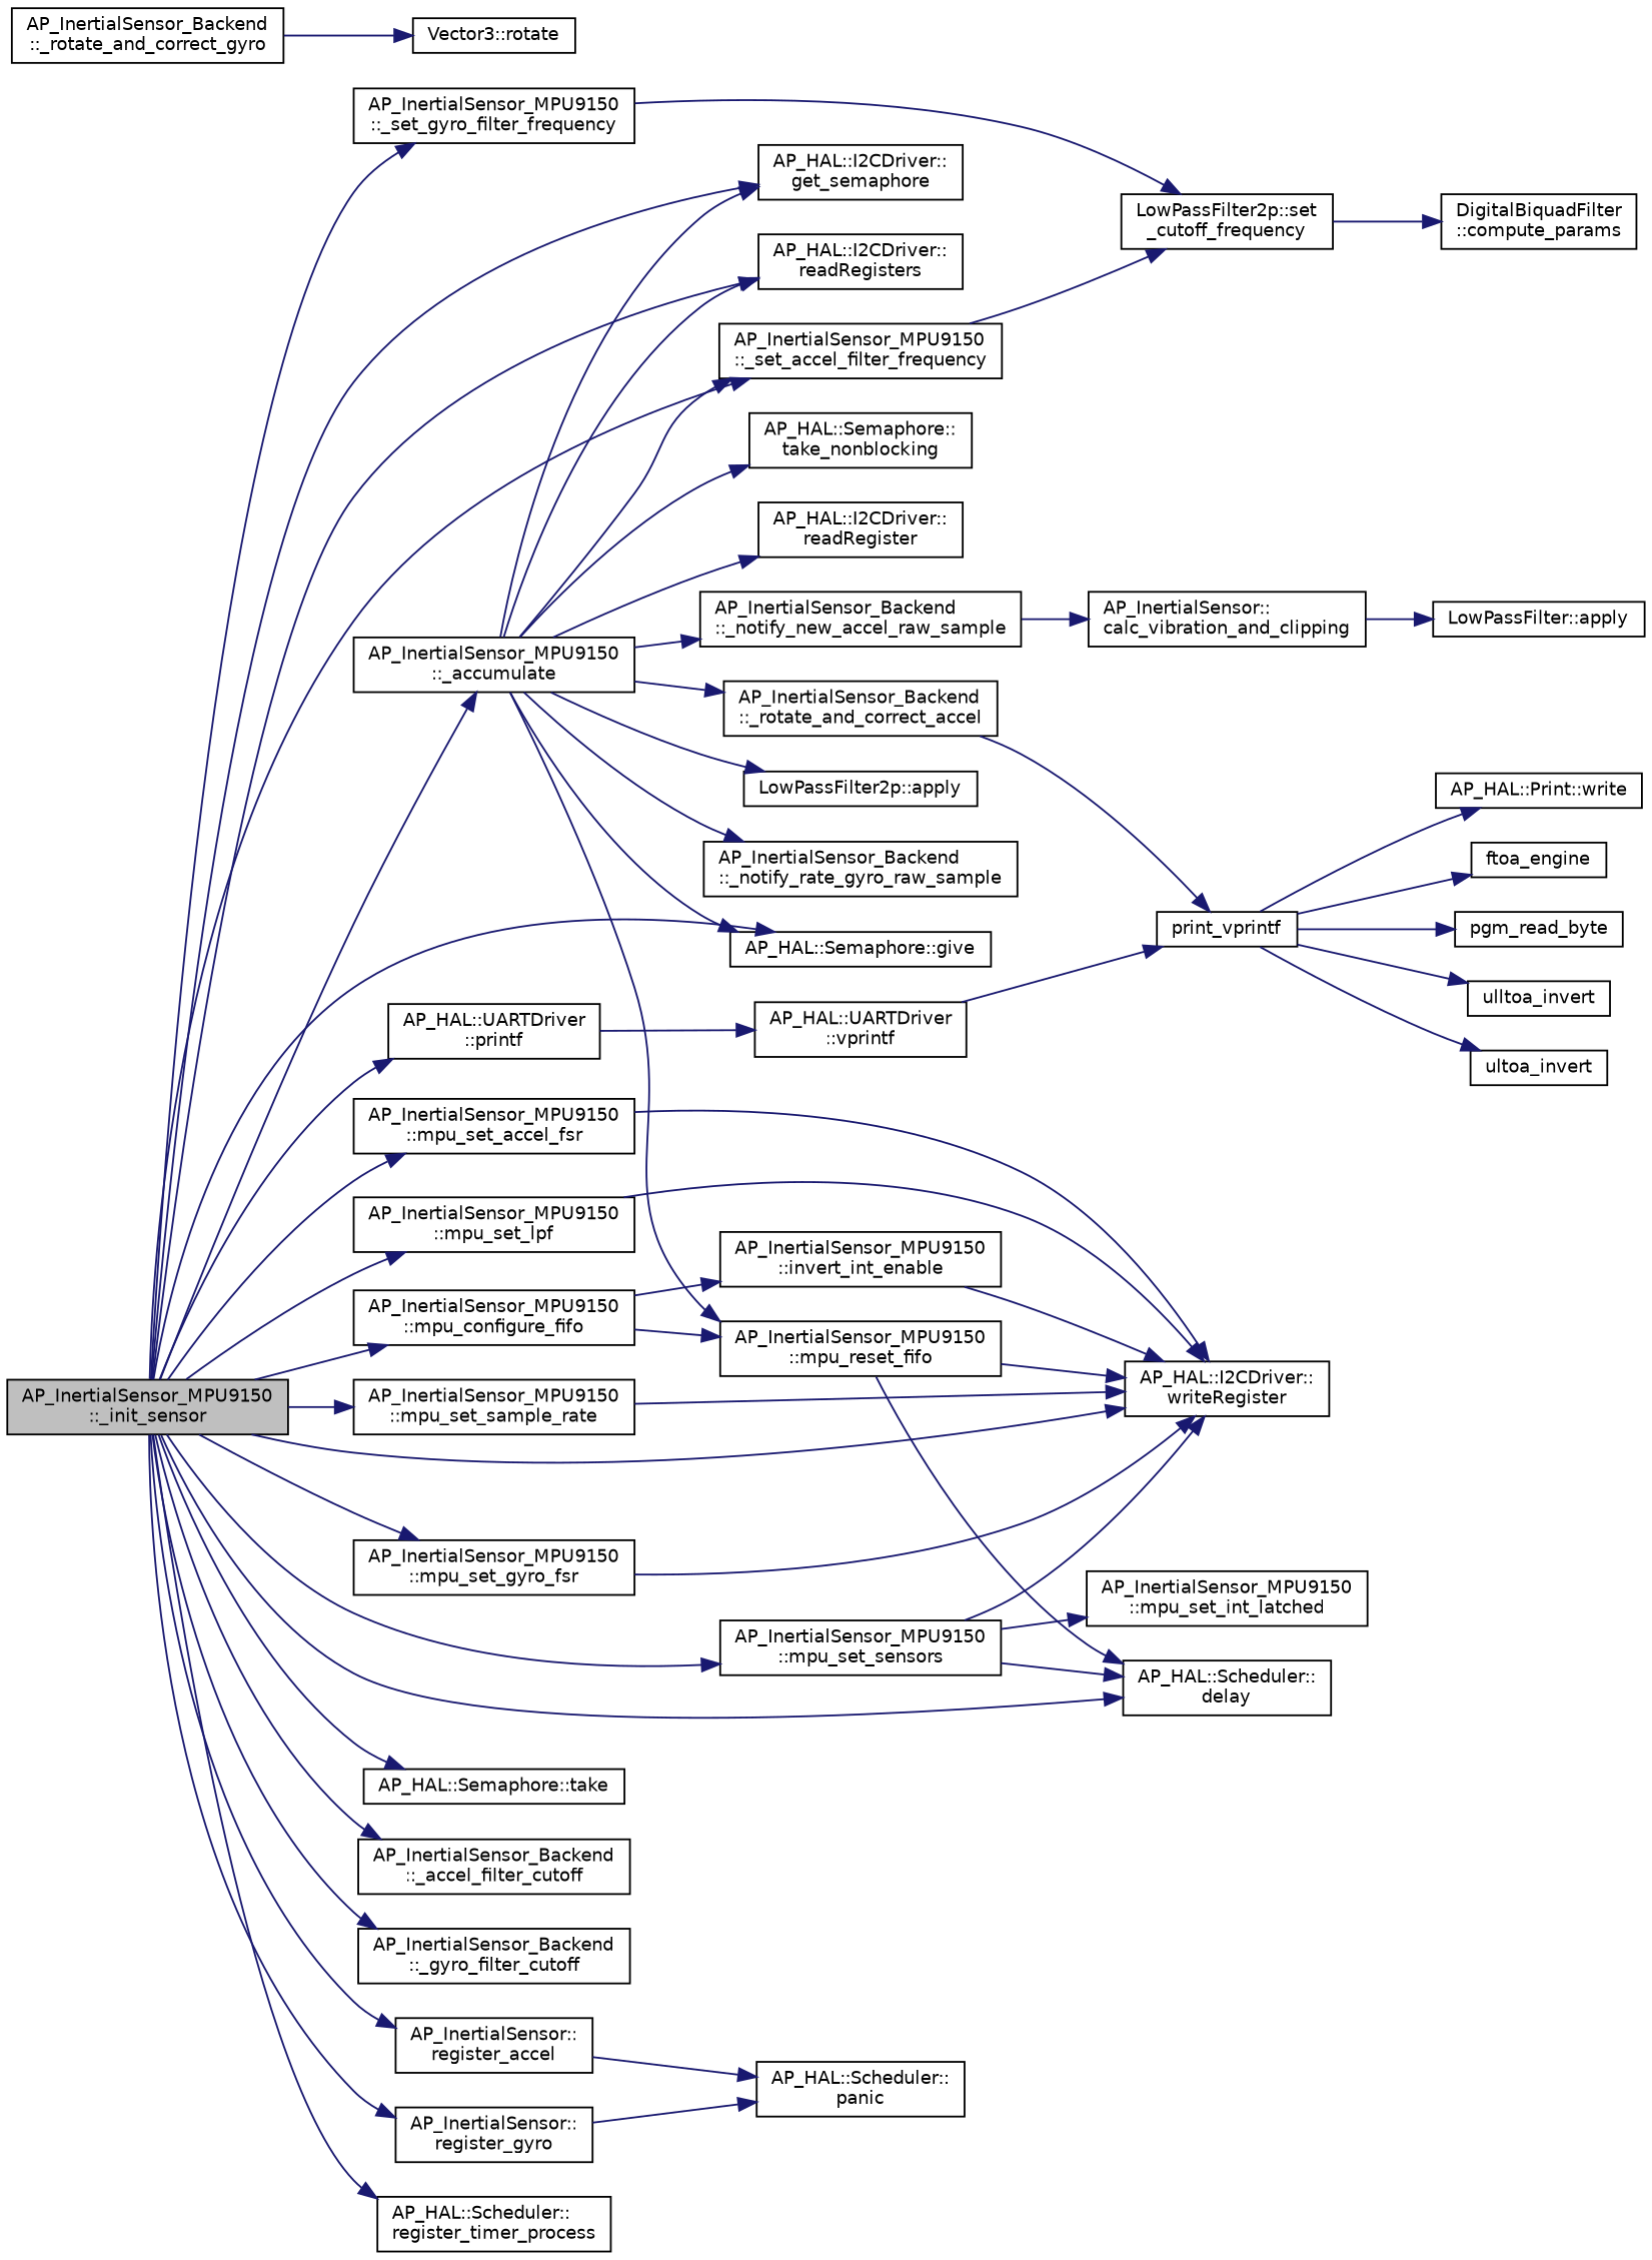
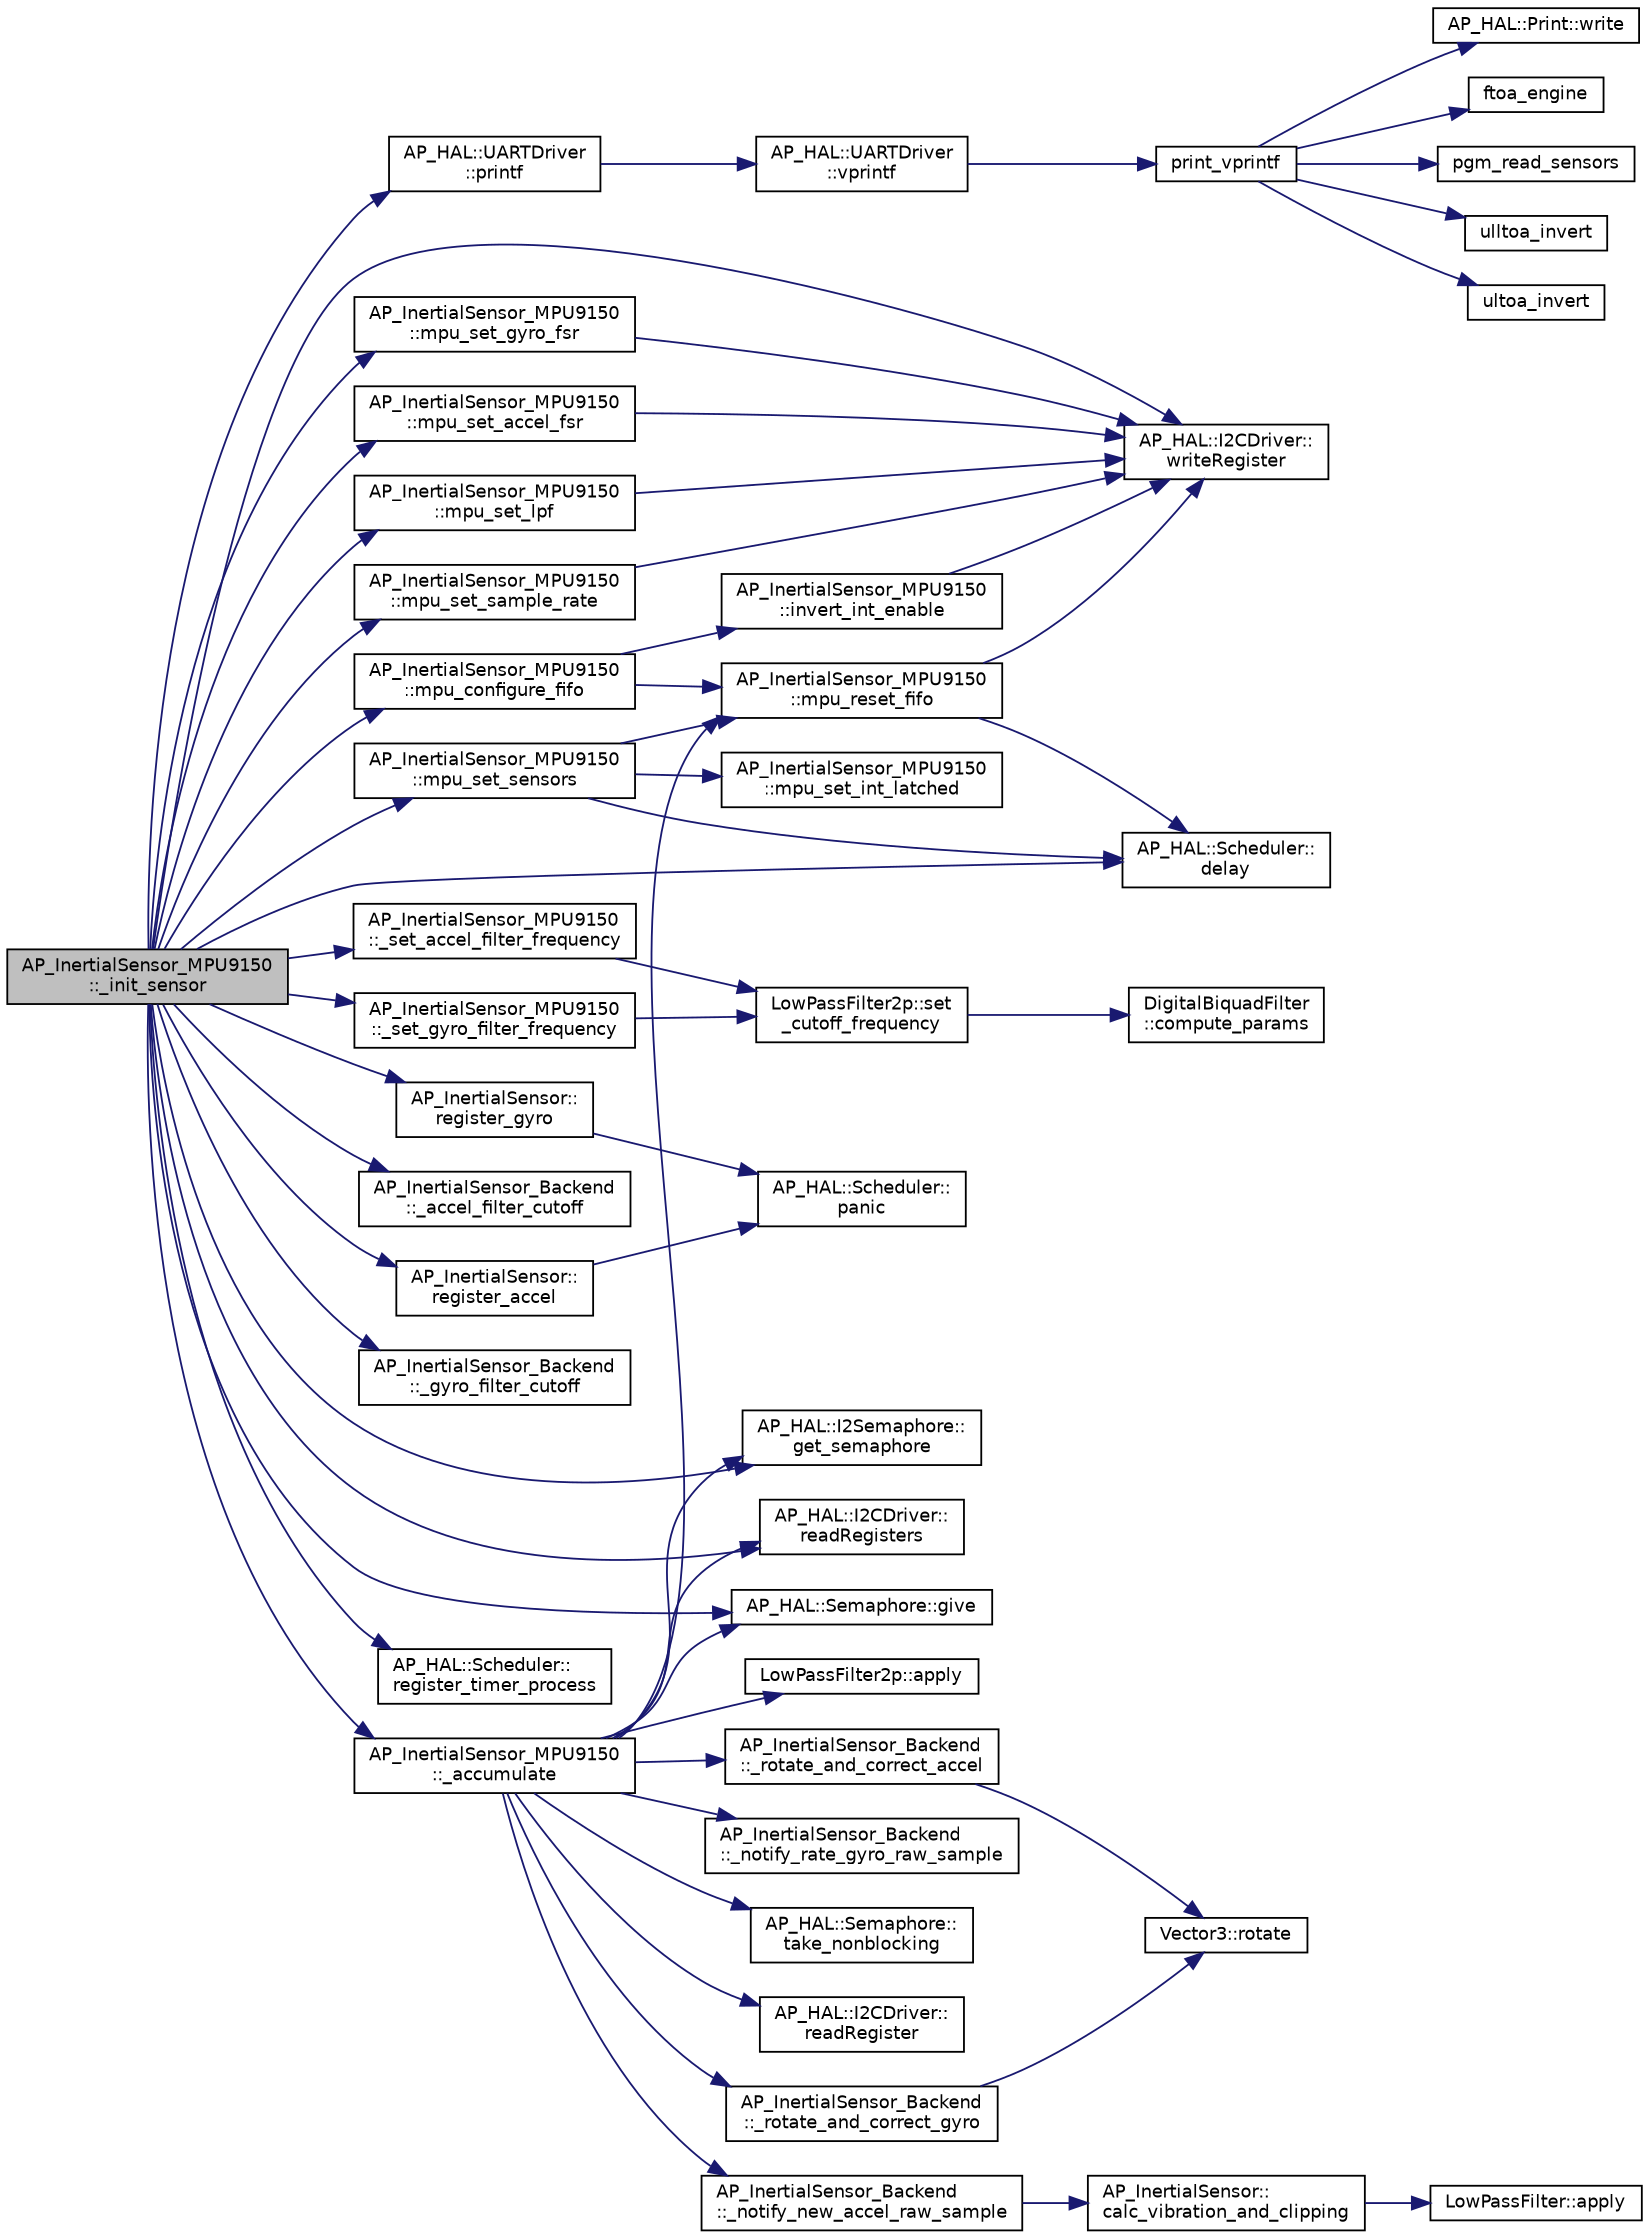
  digraph {
    rankdir=LR
    node [color=black fillcolor=white fontname=Helvetica fontsize=10 shape=record style=filled]
    edge [color=midnightblue fontname=Helvetica fontsize=10 labelfontname=Helvetica labelfontsize=10 style=solid]
    n1 [fillcolor=grey75 fontcolor=black height=0.2 label="AP_InertialSensor_MPU9150\l::_init_sensor" width=0.4]
-   n2 [height=0.2 label="AP_HAL::I2CDriver::\lget_semaphore" width=0.4]
-   n3 [height=0.2 label="AP_HAL::Semaphore::take" width=0.4]
+   n2 [height=0.2 label="AP_HAL::I2Semaphore::\lget_semaphore" width=0.4]
    n4 [height=0.2 label="AP_HAL::I2CDriver::\lwriteRegister" width=0.4]
    n5 [height=0.2 label="AP_HAL::Scheduler::\ldelay" width=0.4]
    n6 [height=0.2 label="AP_HAL::I2CDriver::\lreadRegisters" width=0.4]
    n7 [height=0.2 label="AP_HAL::UARTDriver\l::printf" width=0.4]
    n8 [height=0.2 label="AP_InertialSensor_MPU9150\l::mpu_set_gyro_fsr" width=0.4]
    n9 [height=0.2 label="AP_InertialSensor_MPU9150\l::mpu_set_accel_fsr" width=0.4]
    n10 [height=0.2 label="AP_InertialSensor_MPU9150\l::mpu_set_lpf" width=0.4]
    n11 [height=0.2 label="AP_InertialSensor_MPU9150\l::mpu_set_sample_rate" width=0.4]
    n12 [height=0.2 label="AP_InertialSensor_MPU9150\l::mpu_configure_fifo" width=0.4]
    n13 [height=0.2 label="AP_InertialSensor_MPU9150\l::mpu_set_sensors" width=0.4]
    n14 [height=0.2 label="AP_InertialSensor_MPU9150\l::_set_accel_filter_frequency" width=0.4]
    n15 [height=0.2 label="AP_InertialSensor_Backend\l::_accel_filter_cutoff" width=0.4]
    n16 [height=0.2 label="AP_InertialSensor_MPU9150\l::_set_gyro_filter_frequency" width=0.4]
    n17 [height=0.2 label="AP_InertialSensor_Backend\l::_gyro_filter_cutoff" width=0.4]
    n18 [height=0.2 label="AP_HAL::Semaphore::give" width=0.4]
    n19 [height=0.2 label="AP_InertialSensor::\lregister_gyro" width=0.4]
    n20 [height=0.2 label="AP_InertialSensor::\lregister_accel" width=0.4]
    n21 [height=0.2 label="AP_HAL::Scheduler::\lregister_timer_process" width=0.4]
    n22 [height=0.2 label="AP_InertialSensor_MPU9150\l::_accumulate" width=0.4]
    n23 [height=0.2 label="AP_HAL::UARTDriver\l::vprintf" width=0.4]
    n24 [height=0.2 label="AP_InertialSensor_MPU9150\l::invert_int_enable" width=0.4]
    n25 [height=0.2 label="AP_InertialSensor_MPU9150\l::mpu_reset_fifo" width=0.4]
    n26 [height=0.2 label="AP_InertialSensor_MPU9150\l::mpu_set_int_latched" width=0.4]
    n27 [height=0.2 label="LowPassFilter2p::set\l_cutoff_frequency" width=0.4]
    n28 [height=0.2 label="AP_HAL::Scheduler::\lpanic" width=0.4]
    n29 [height=0.2 label="AP_HAL::Semaphore::\ltake_nonblocking" width=0.4]
    n30 [height=0.2 label="AP_HAL::I2CDriver::\lreadRegister" width=0.4]
    n31 [height=0.2 label="AP_InertialSensor_Backend\l::_rotate_and_correct_accel" width=0.4]
    n32 [height=0.2 label="AP_InertialSensor_Backend\l::_notify_new_accel_raw_sample" width=0.4]
    n33 [height=0.2 label="LowPassFilter2p::apply" width=0.4]
    n34 [height=0.2 label="AP_InertialSensor_Backend\l::_rotate_and_correct_gyro" width=0.4]
    n35 [height=0.2 label="AP_InertialSensor_Backend\l::_notify_rate_gyro_raw_sample" width=0.4]
    n36 [height=0.2 label=print_vprintf width=0.4]
    n37 [height=0.2 label="AP_HAL::Print::write" width=0.4]
    n38 [height=0.2 label=ftoa_engine width=0.4]
-   n39 [height=0.2 label=pgm_read_byte width=0.4]
+   n39 [height=0.2 label=pgm_read_sensors width=0.4]
    n40 [height=0.2 label=ulltoa_invert width=0.4]
    n41 [height=0.2 label=ultoa_invert width=0.4]
    n42 [height=0.2 label="DigitalBiquadFilter\l::compute_params" width=0.4]
    n43 [height=0.2 label="Vector3::rotate" width=0.4]
    n44 [height=0.2 label="AP_InertialSensor::\lcalc_vibration_and_clipping" width=0.4]
    n45 [height=0.2 label="LowPassFilter::apply" width=0.4]
    n1 -> n2
-   n1 -> n3
    n1 -> n4
    n1 -> n5
    n1 -> n6
    n1 -> n7
    n1 -> n8
    n1 -> n9
    n1 -> n10
    n1 -> n11
    n1 -> n12
    n1 -> n13
    n1 -> n14
    n1 -> n15
    n1 -> n16
    n1 -> n17
    n1 -> n18
    n1 -> n19
    n1 -> n20
    n1 -> n21
    n1 -> n22
    n7 -> n23
    n8 -> n4
    n9 -> n4
    n10 -> n4
    n11 -> n4
    n12 -> n24
    n12 -> n25
-   n13 -> n4
+   n13 -> n25
    n13 -> n5
    n13 -> n26
    n14 -> n27
    n16 -> n27
    n19 -> n28
    n20 -> n28
    n22 -> n2
    n22 -> n6
    n22 -> n18
    n22 -> n25
    n22 -> n29
    n22 -> n30
    n22 -> n31
    n22 -> n32
    n22 -> n33
-   n22 -> n14
+   n22 -> n34
    n22 -> n35
    n23 -> n36
    n24 -> n4
    n25 -> n4
    n25 -> n5
    n27 -> n42
-   n31 -> n36
+   n31 -> n43
    n32 -> n44
    n34 -> n43
    n36 -> n37
    n36 -> n38
    n36 -> n39
    n36 -> n40
    n36 -> n41
    n44 -> n45
  }
